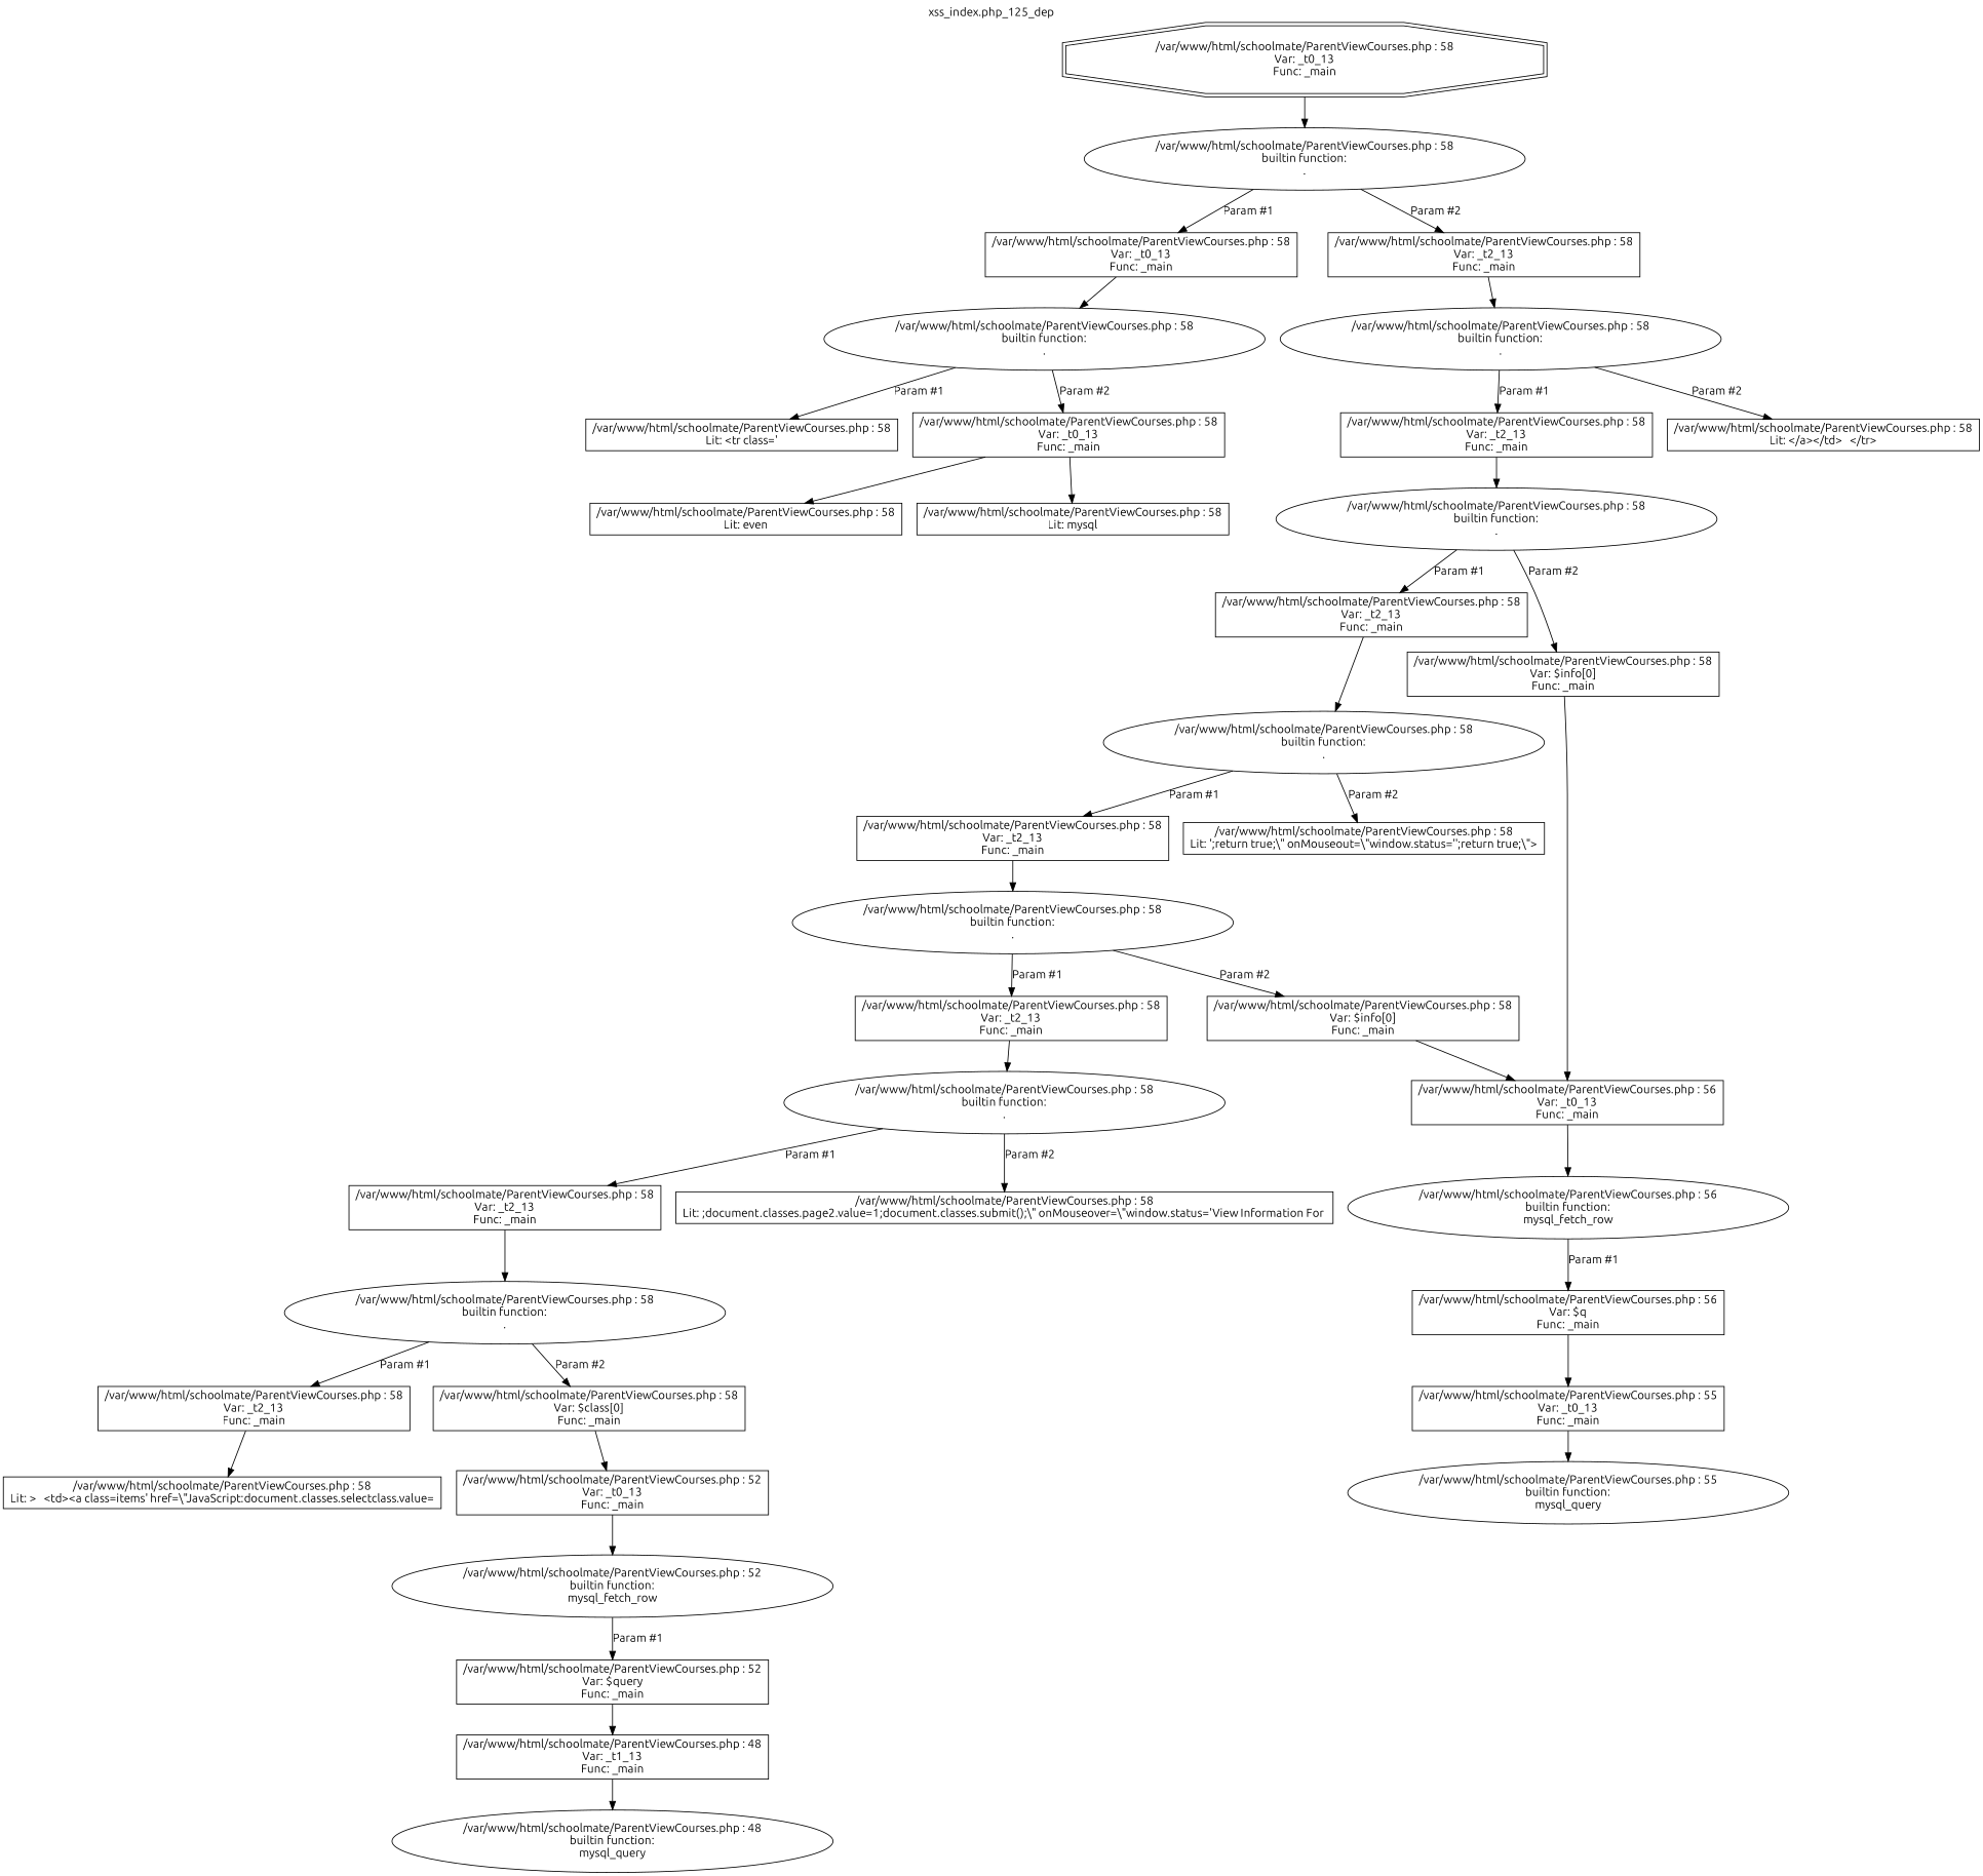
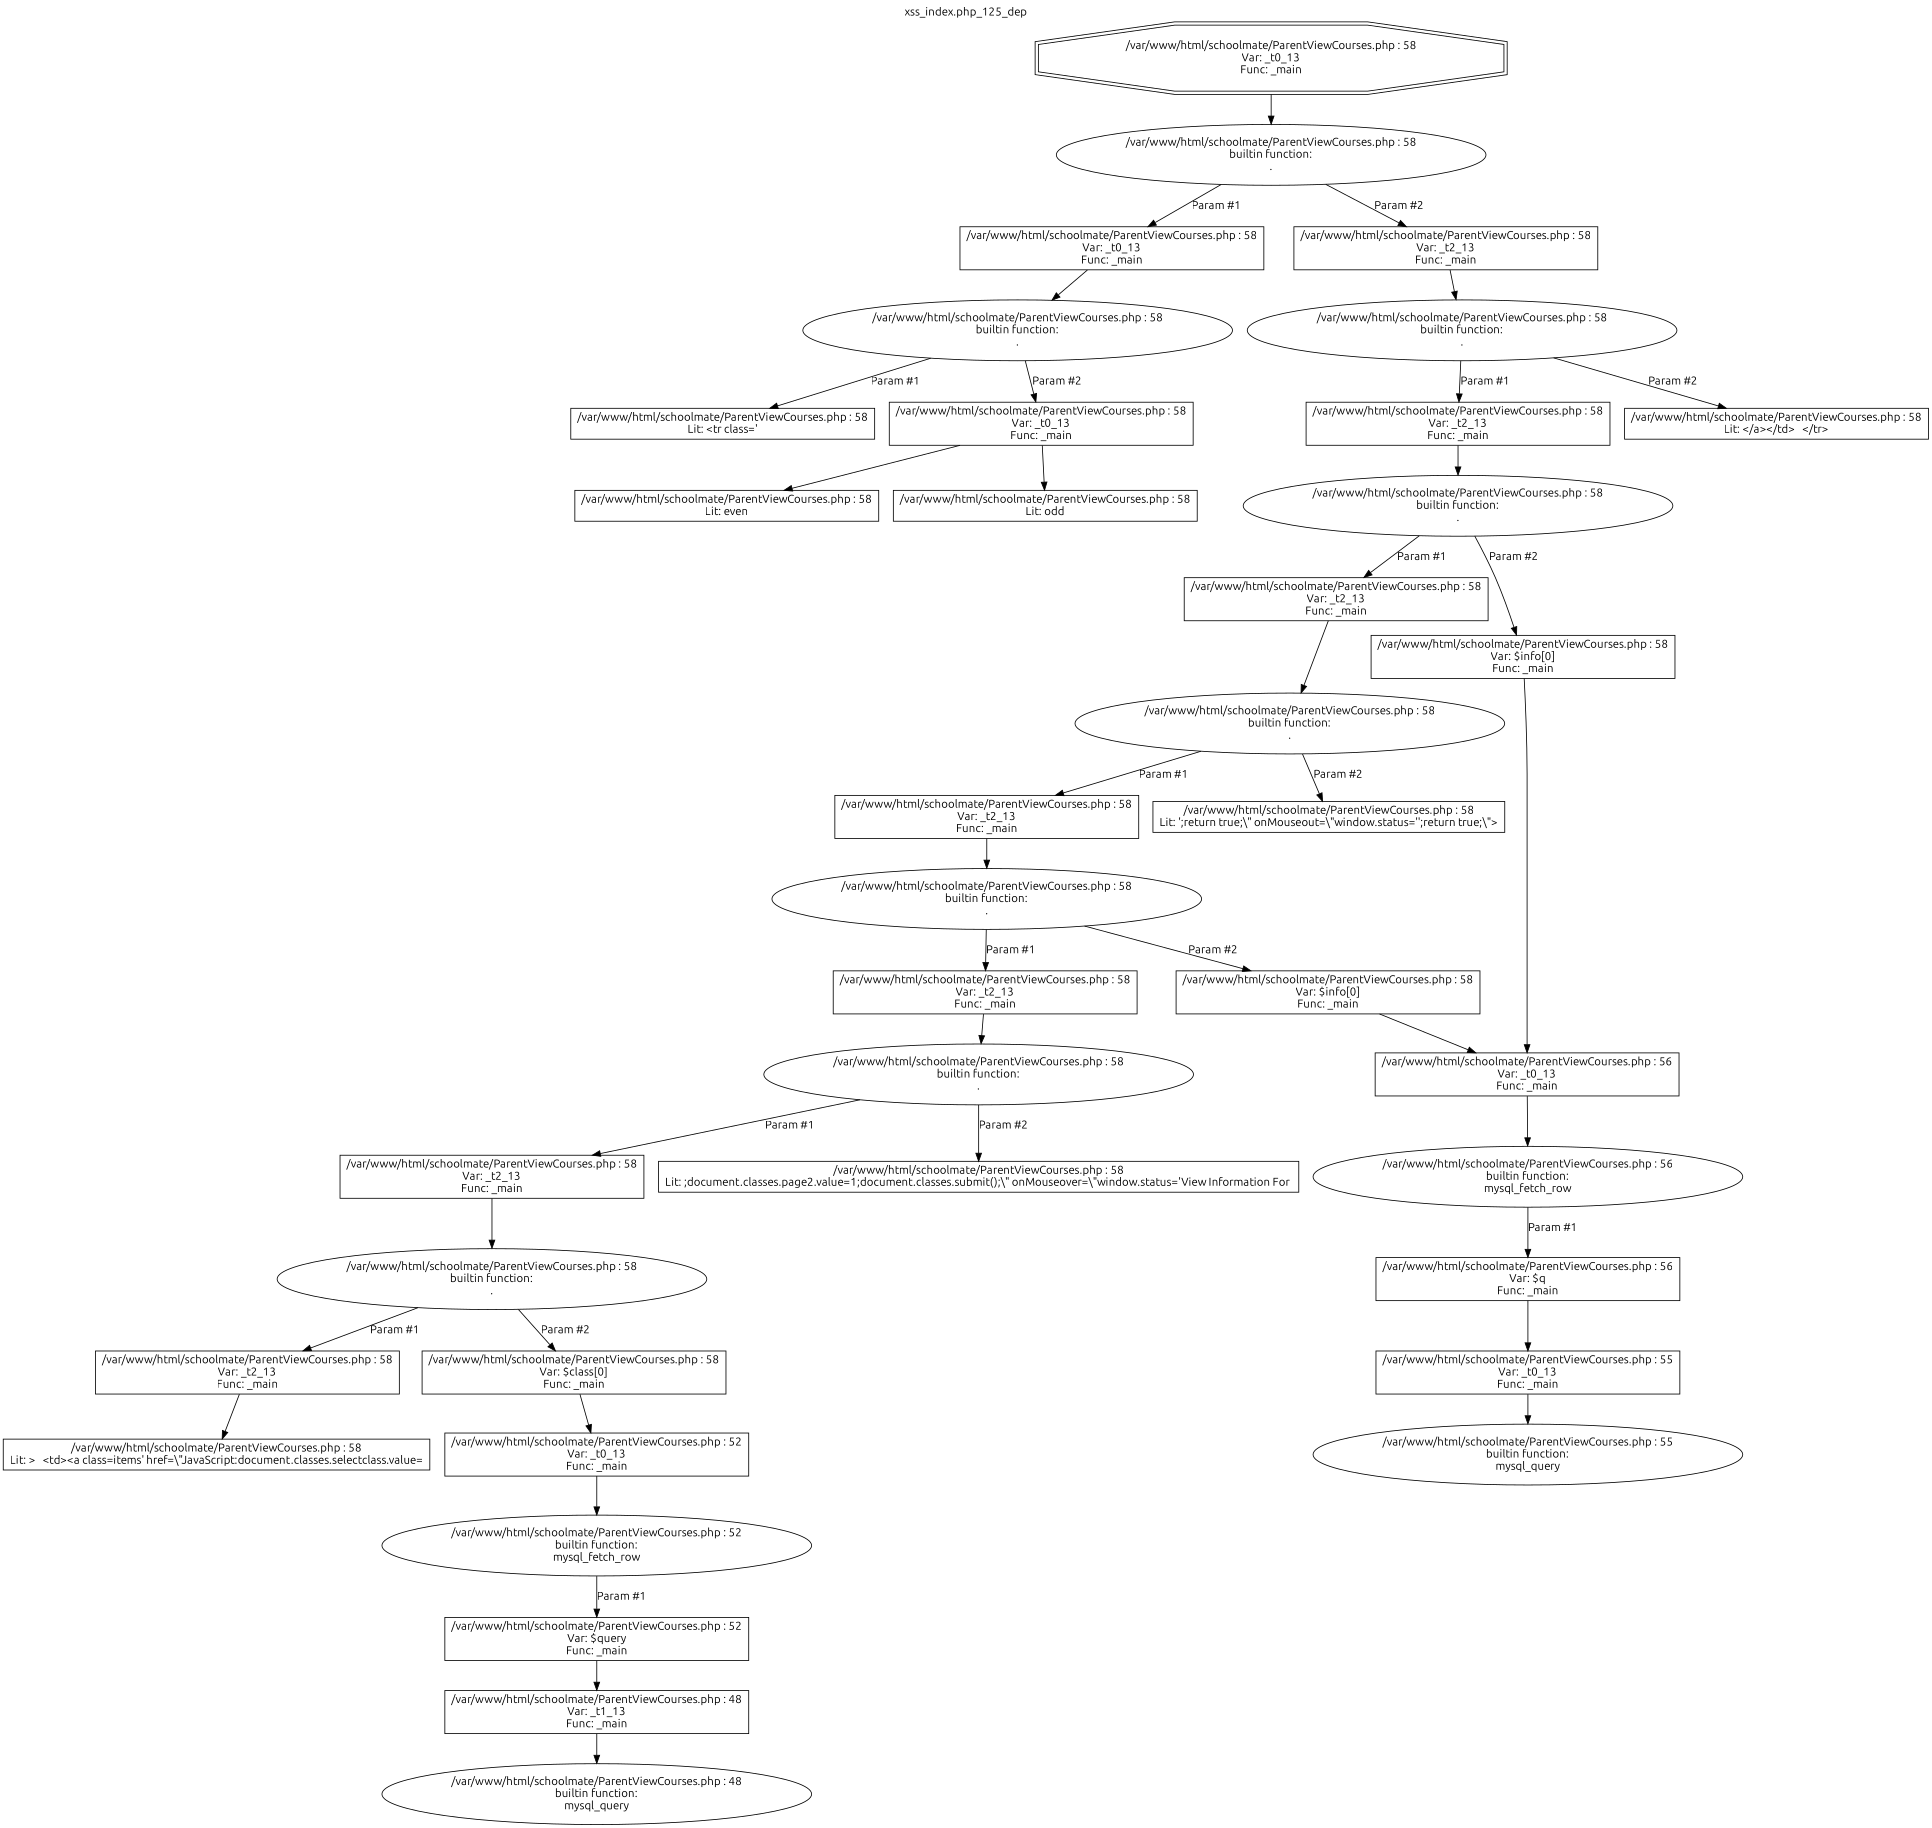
  digraph {
    label="xss_index.php_125_dep"
    labelloc=t
    fontname=Ubuntu
    node [shape=box fontname=Ubuntu]
    edge [fontname=Ubuntu]
    n1 [label="/var/www/html/schoolmate/ParentViewCourses.php : 58\nVar: _t0_13\nFunc: _main\n" shape=doubleoctagon]
    n2 [label="/var/www/html/schoolmate/ParentViewCourses.php : 58\nbuiltin function:\n.\n" shape=ellipse]
    n3 [label="/var/www/html/schoolmate/ParentViewCourses.php : 58\nVar: _t0_13\nFunc: _main\n"]
    n4 [label="/var/www/html/schoolmate/ParentViewCourses.php : 58\nVar: _t2_13\nFunc: _main\n"]
    n5 [label="/var/www/html/schoolmate/ParentViewCourses.php : 58\nbuiltin function:\n.\n" shape=ellipse]
    n6 [label="/var/www/html/schoolmate/ParentViewCourses.php : 58\nLit: <tr class='\n"]
    n7 [label="/var/www/html/schoolmate/ParentViewCourses.php : 58\nVar: _t0_13\nFunc: _main\n"]
    n8 [label="/var/www/html/schoolmate/ParentViewCourses.php : 58\nLit: even\n"]
-   n9 [label="/var/www/html/schoolmate/ParentViewCourses.php : 58\nLit: mysql\n"]
+   n9 [label="/var/www/html/schoolmate/ParentViewCourses.php : 58\nLit: odd\n"]
    n10 [label="/var/www/html/schoolmate/ParentViewCourses.php : 58\nbuiltin function:\n.\n" shape=ellipse]
    n11 [label="/var/www/html/schoolmate/ParentViewCourses.php : 58\nVar: _t2_13\nFunc: _main\n"]
    n12 [label="/var/www/html/schoolmate/ParentViewCourses.php : 58\nLit: </a></td>   </tr>\n"]
    n13 [label="/var/www/html/schoolmate/ParentViewCourses.php : 58\nbuiltin function:\n.\n" shape=ellipse]
    n14 [label="/var/www/html/schoolmate/ParentViewCourses.php : 58\nVar: _t2_13\nFunc: _main\n"]
    n15 [label="/var/www/html/schoolmate/ParentViewCourses.php : 58\nVar: $info[0]\nFunc: _main\n"]
    n16 [label="/var/www/html/schoolmate/ParentViewCourses.php : 58\nbuiltin function:\n.\n" shape=ellipse]
    n17 [label="/var/www/html/schoolmate/ParentViewCourses.php : 58\nVar: _t2_13\nFunc: _main\n"]
    n18 [label="/var/www/html/schoolmate/ParentViewCourses.php : 58\nLit: ';return true;\\\" onMouseout=\\\"window.status='';return true;\\\">\n"]
    n19 [label="/var/www/html/schoolmate/ParentViewCourses.php : 58\nbuiltin function:\n.\n" shape=ellipse]
    n20 [label="/var/www/html/schoolmate/ParentViewCourses.php : 58\nVar: _t2_13\nFunc: _main\n"]
    n21 [label="/var/www/html/schoolmate/ParentViewCourses.php : 58\nVar: $info[0]\nFunc: _main\n"]
    n22 [label="/var/www/html/schoolmate/ParentViewCourses.php : 58\nbuiltin function:\n.\n" shape=ellipse]
    n23 [label="/var/www/html/schoolmate/ParentViewCourses.php : 58\nVar: _t2_13\nFunc: _main\n"]
    n24 [label="/var/www/html/schoolmate/ParentViewCourses.php : 58\nLit: ;document.classes.page2.value=1;document.classes.submit();\\\" onMouseover=\\\"window.status='View Information For \n"]
    n25 [label="/var/www/html/schoolmate/ParentViewCourses.php : 58\nbuiltin function:\n.\n" shape=ellipse]
    n26 [label="/var/www/html/schoolmate/ParentViewCourses.php : 58\nVar: _t2_13\nFunc: _main\n"]
    n27 [label="/var/www/html/schoolmate/ParentViewCourses.php : 58\nVar: $class[0]\nFunc: _main\n"]
    n28 [label="/var/www/html/schoolmate/ParentViewCourses.php : 58\nLit: >   <td><a class=items' href=\\\"JavaScript:document.classes.selectclass.value=\n"]
    n29 [label="/var/www/html/schoolmate/ParentViewCourses.php : 52\nVar: _t0_13\nFunc: _main\n"]
    n30 [label="/var/www/html/schoolmate/ParentViewCourses.php : 52\nbuiltin function:\nmysql_fetch_row\n" shape=ellipse]
    n31 [label="/var/www/html/schoolmate/ParentViewCourses.php : 52\nVar: $query\nFunc: _main\n"]
    n32 [label="/var/www/html/schoolmate/ParentViewCourses.php : 48\nVar: _t1_13\nFunc: _main\n"]
    n33 [label="/var/www/html/schoolmate/ParentViewCourses.php : 48\nbuiltin function:\nmysql_query\n" shape=ellipse]
    n34 [label="/var/www/html/schoolmate/ParentViewCourses.php : 56\nVar: _t0_13\nFunc: _main\n"]
    n35 [label="/var/www/html/schoolmate/ParentViewCourses.php : 56\nbuiltin function:\nmysql_fetch_row\n" shape=ellipse]
    n36 [label="/var/www/html/schoolmate/ParentViewCourses.php : 56\nVar: $q\nFunc: _main\n"]
    n37 [label="/var/www/html/schoolmate/ParentViewCourses.php : 55\nVar: _t0_13\nFunc: _main\n"]
    n38 [label="/var/www/html/schoolmate/ParentViewCourses.php : 55\nbuiltin function:\nmysql_query\n" shape=ellipse]
    n1 -> n2
    n2 -> n3 [label="Param #1"]
    n2 -> n4 [label="Param #2"]
    n3 -> n5
    n4 -> n10
    n5 -> n6 [label="Param #1"]
    n5 -> n7 [label="Param #2"]
    n7 -> n8
    n7 -> n9
    n10 -> n11 [label="Param #1"]
    n10 -> n12 [label="Param #2"]
    n11 -> n13
    n13 -> n14 [label="Param #1"]
    n13 -> n15 [label="Param #2"]
    n14 -> n16
    n15 -> n34
    n16 -> n17 [label="Param #1"]
    n16 -> n18 [label="Param #2"]
    n17 -> n19
    n19 -> n20 [label="Param #1"]
    n19 -> n21 [label="Param #2"]
    n20 -> n22
    n21 -> n34
    n22 -> n23 [label="Param #1"]
    n22 -> n24 [label="Param #2"]
    n23 -> n25
    n25 -> n26 [label="Param #1"]
    n25 -> n27 [label="Param #2"]
    n26 -> n28
    n27 -> n29
    n29 -> n30
    n30 -> n31 [label="Param #1"]
    n31 -> n32
    n32 -> n33
    n34 -> n35
    n35 -> n36 [label="Param #1"]
    n36 -> n37
    n37 -> n38
  }
